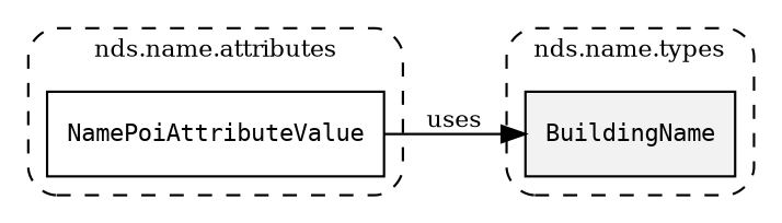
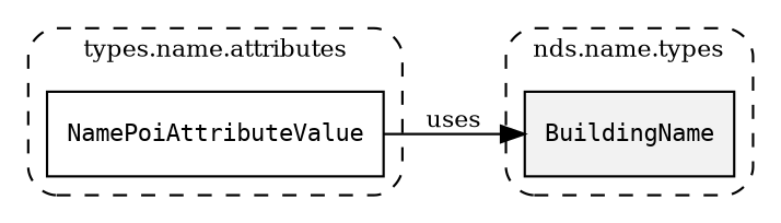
  digraph {
    fontsize=10
    rankdir=LR
    node [fontsize=10 shape=box]
    n1 [fillcolor="#0000000D" label=<<font face="monospace"><table align="center" border="0" cellspacing="0" cellpadding="0"><tr><td href="../../../content/packages/nds.name.types.html#Subtype-BuildingName" title="Subtype defined in nds.name.types">BuildingName</td></tr></table></font>> style=filled]
    n2 [label=<<font face="monospace"><table align="center" border="0" cellspacing="0" cellpadding="0"><tr><td href="../../../content/packages/nds.name.attributes.html#Choice-NamePoiAttributeValue" title="Choice defined in nds.name.attributes">NamePoiAttributeValue</td></tr></table></font>>]
    subgraph cluster_1 {
      label="nds.name.types"
      style="dashed, rounded"
      n1
    }
    subgraph cluster_2 {
-     label="nds.name.attributes"
+     label="types.name.attributes"
      style="dashed, rounded"
      n2
    }
    n2 -> n1 [fontsize=10 label=uses]
  }
